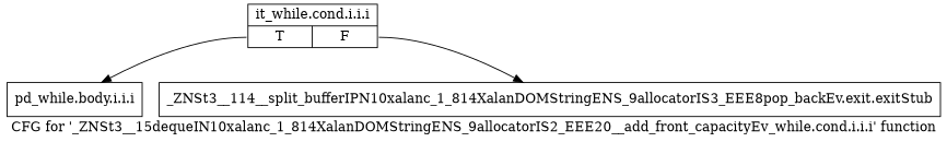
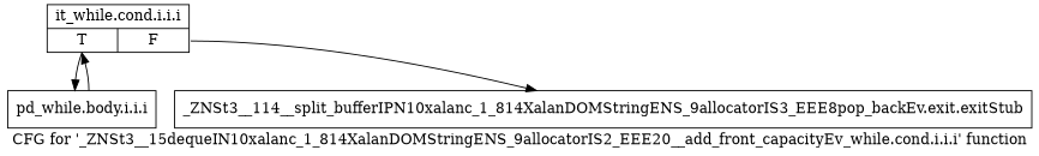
  digraph {
    label="CFG for '_ZNSt3__15dequeIN10xalanc_1_814XalanDOMStringENS_9allocatorIS2_EEE20__add_front_capacityEv_while.cond.i.i.i' function"
    node [shape=record]
    n1 [label="{it_while.cond.i.i.i|{<s0>T|<s1>F}}"]
    n2 [label="{_ZNSt3__114__split_bufferIPN10xalanc_1_814XalanDOMStringENS_9allocatorIS3_EEE8pop_backEv.exit.exitStub}"]
    n3 [label="{pd_while.body.i.i.i}"]
    n1 -> n2 [tailport=s1]
    n1 -> n3 [tailport=s0]
+   n3 -> n1
  }
